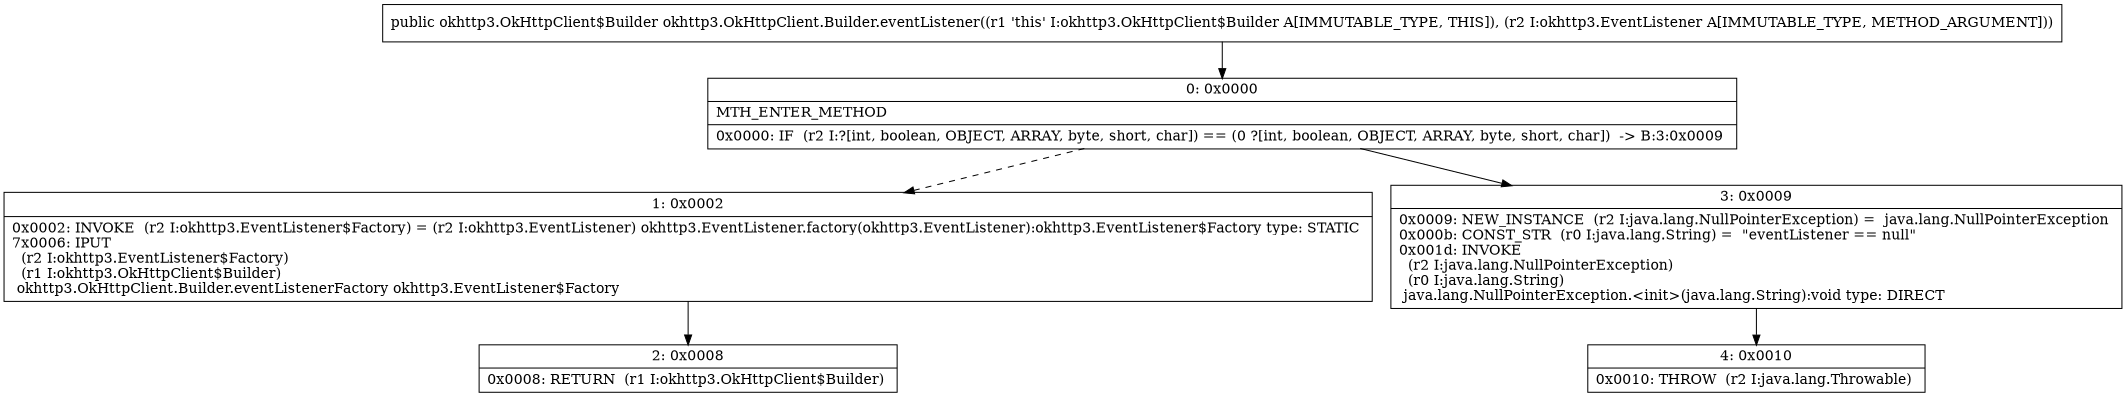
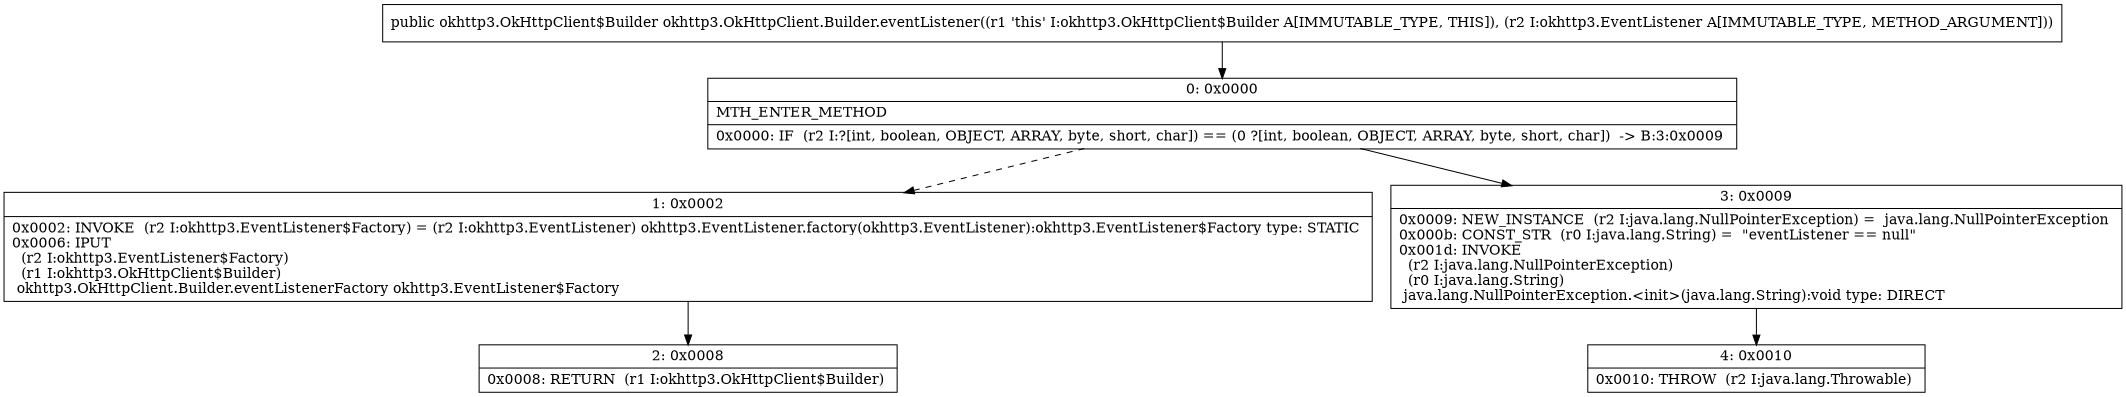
  digraph {
    node [shape=record]
    n1 [label="{0\:\ 0x0000|MTH_ENTER_METHOD\l|0x0000: IF  (r2 I:?[int, boolean, OBJECT, ARRAY, byte, short, char]) == (0 ?[int, boolean, OBJECT, ARRAY, byte, short, char])  \-\> B:3:0x0009 \l}"]
-   n2 [label="{1\:\ 0x0002|0x0002: INVOKE  (r2 I:okhttp3.EventListener$Factory) = (r2 I:okhttp3.EventListener) okhttp3.EventListener.factory(okhttp3.EventListener):okhttp3.EventListener$Factory type: STATIC \l7x0006: IPUT  \l  (r2 I:okhttp3.EventListener$Factory)\l  (r1 I:okhttp3.OkHttpClient$Builder)\l okhttp3.OkHttpClient.Builder.eventListenerFactory okhttp3.EventListener$Factory \l}"]
+   n2 [label="{1\:\ 0x0002|0x0002: INVOKE  (r2 I:okhttp3.EventListener$Factory) = (r2 I:okhttp3.EventListener) okhttp3.EventListener.factory(okhttp3.EventListener):okhttp3.EventListener$Factory type: STATIC \l0x0006: IPUT  \l  (r2 I:okhttp3.EventListener$Factory)\l  (r1 I:okhttp3.OkHttpClient$Builder)\l okhttp3.OkHttpClient.Builder.eventListenerFactory okhttp3.EventListener$Factory \l}"]
    n3 [label="{3\:\ 0x0009|0x0009: NEW_INSTANCE  (r2 I:java.lang.NullPointerException) =  java.lang.NullPointerException \l0x000b: CONST_STR  (r0 I:java.lang.String) =  \"eventListener == null\" \l0x001d: INVOKE  \l  (r2 I:java.lang.NullPointerException)\l  (r0 I:java.lang.String)\l java.lang.NullPointerException.\<init\>(java.lang.String):void type: DIRECT \l}"]
    n4 [label="{2\:\ 0x0008|0x0008: RETURN  (r1 I:okhttp3.OkHttpClient$Builder) \l}"]
    n5 [label="{4\:\ 0x0010|0x0010: THROW  (r2 I:java.lang.Throwable) \l}"]
    n6 [label="{public okhttp3.OkHttpClient$Builder okhttp3.OkHttpClient.Builder.eventListener((r1 'this' I:okhttp3.OkHttpClient$Builder A[IMMUTABLE_TYPE, THIS]), (r2 I:okhttp3.EventListener A[IMMUTABLE_TYPE, METHOD_ARGUMENT])) }"]
    n1 -> n2 [style=dashed]
    n1 -> n3
    n2 -> n4
    n3 -> n5
    n6 -> n1
  }
